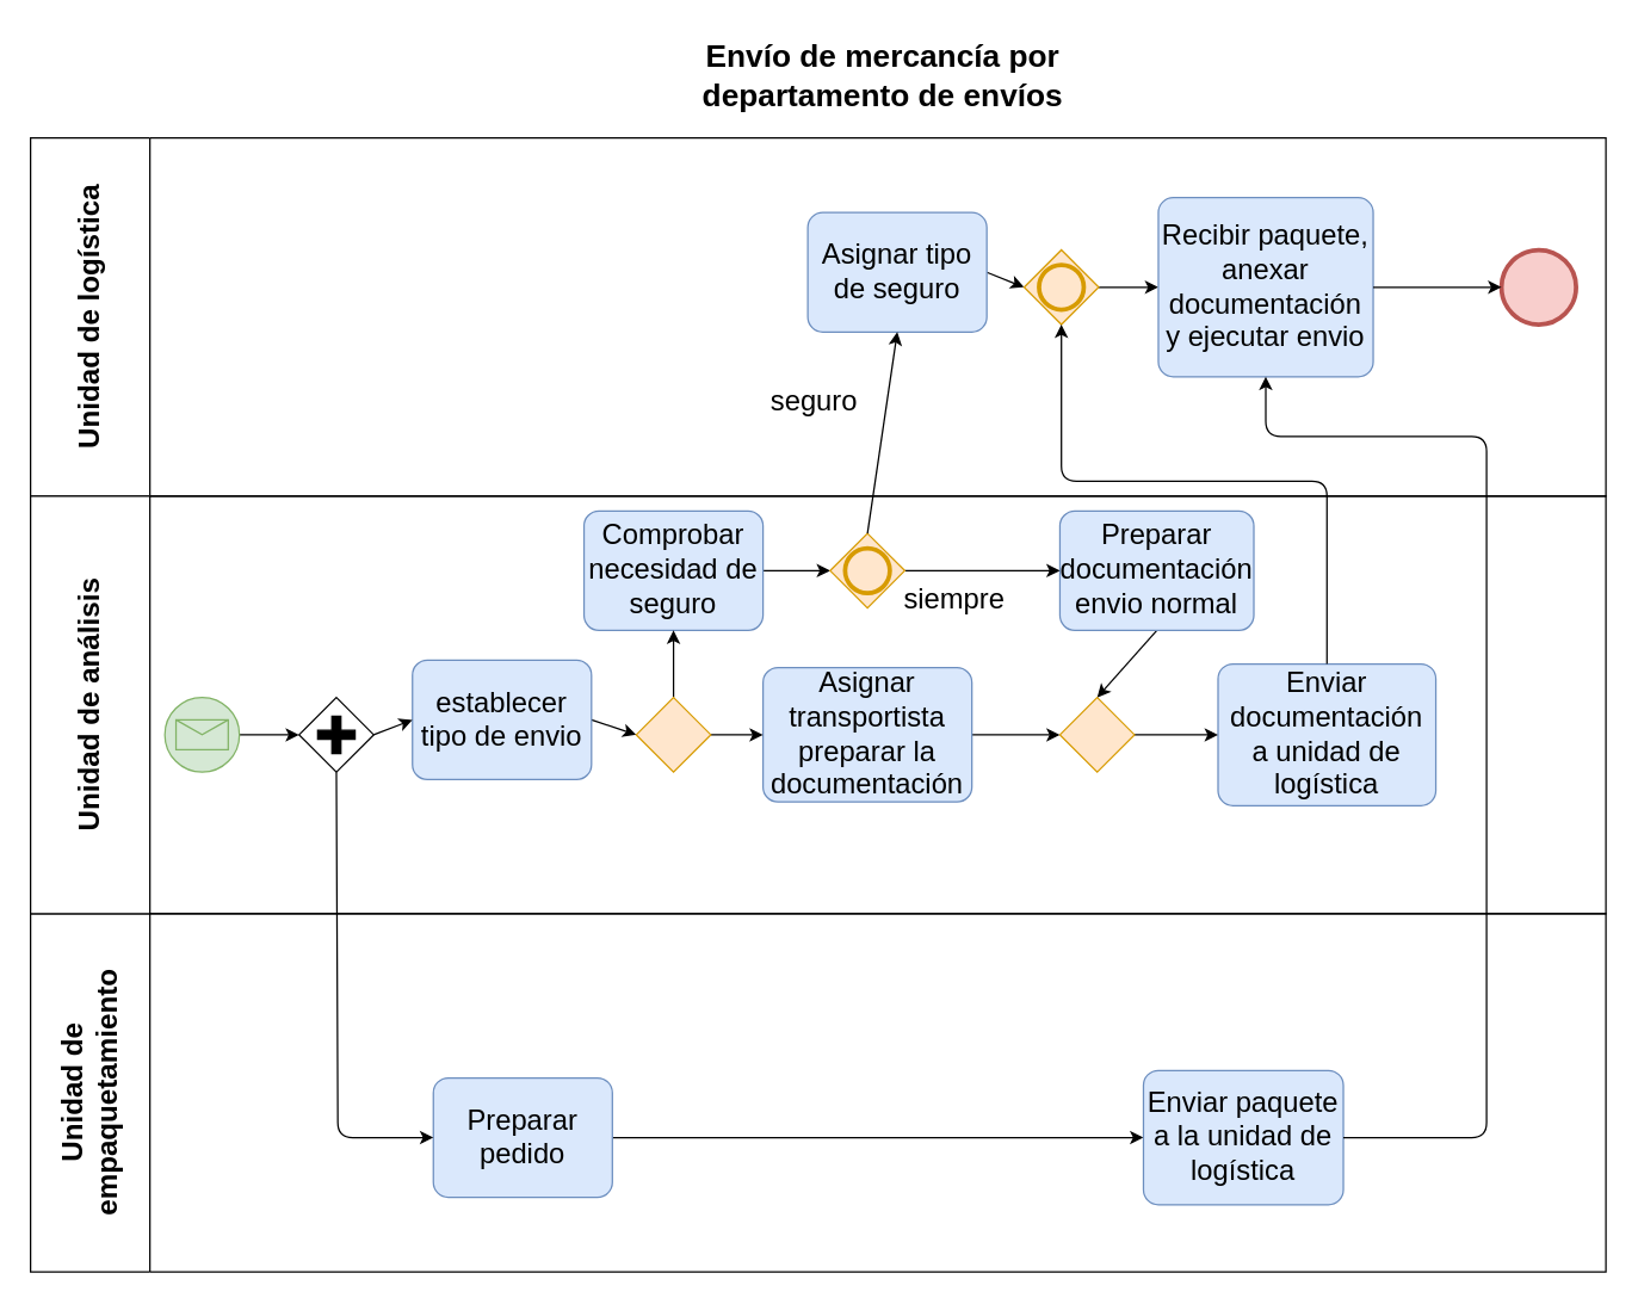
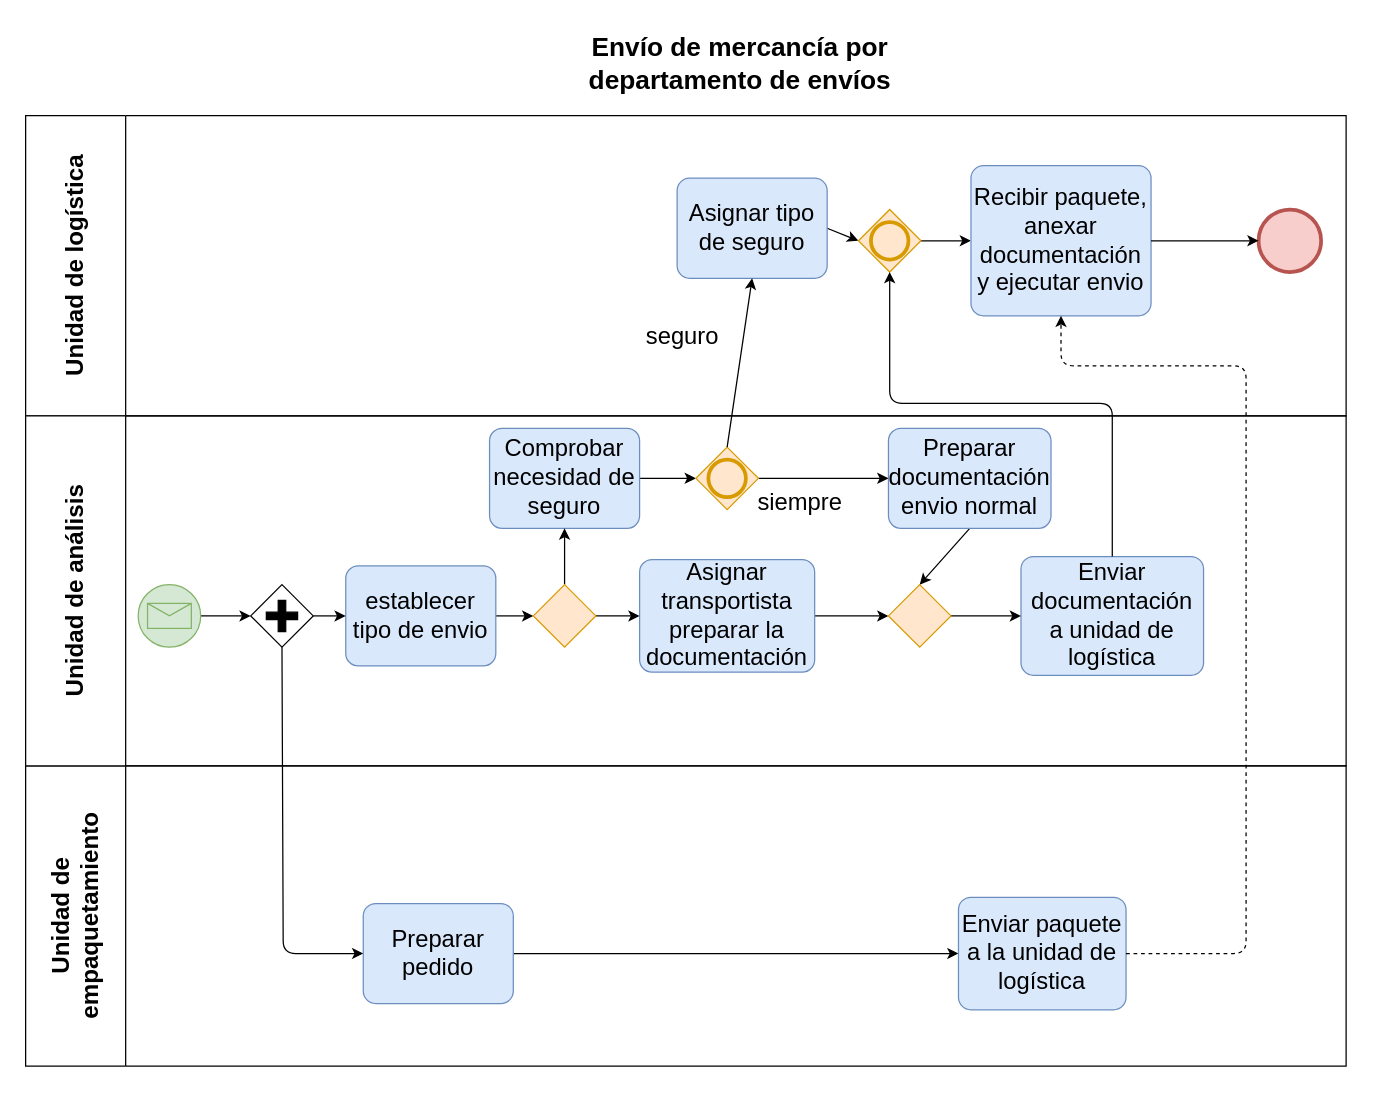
  <mxCell id="0" />
  <mxCell id="1" parent="0" />
  <mxCell id="2" value="&lt;p class=&quot;MsoNormal&quot;&gt;&lt;b&gt;&lt;span style=&quot;font-size: 14.5pt; line-height: 107%; font-family: Helvetica, sans-serif; background-image: initial; background-position: initial; background-size: initial; background-repeat: initial; background-attachment: initial; background-origin: initial; background-clip: initial;&quot;&gt;Unidad de logística&lt;/span&gt;&lt;/b&gt;&lt;/p&gt;" style="swimlane;startSize=80;horizontal=0;html=1;whiteSpace=wrap;fontSize=19;" parent="1" vertex="1"><mxGeometry x="20" y="92" width="1056" height="240" as="geometry" /></mxCell>
  <mxCell id="3" style="edgeStyle=none;html=1;exitX=1;exitY=0.5;exitDx=0;exitDy=0;exitPerimeter=0;entryX=0;entryY=0.5;entryDx=0;entryDy=0;entryPerimeter=0;fontSize=19;" parent="2" source="4" target="7" edge="1"><mxGeometry relative="1" as="geometry" /></mxCell>
  <mxCell id="4" value="Asignar tipo de seguro" style="points=[[0.25,0,0],[0.5,0,0],[0.75,0,0],[1,0.25,0],[1,0.5,0],[1,0.75,0],[0.75,1,0],[0.5,1,0],[0.25,1,0],[0,0.75,0],[0,0.5,0],[0,0.25,0]];shape=mxgraph.bpmn.task;whiteSpace=wrap;rectStyle=rounded;size=10;html=1;taskMarker=abstract;fontSize=19;fillColor=#dae8fc;strokeColor=#6c8ebf;" parent="2" vertex="1"><mxGeometry x="521" y="50" width="120" height="80" as="geometry" /></mxCell>
  <mxCell id="5" value="" style="points=[[0.145,0.145,0],[0.5,0,0],[0.855,0.145,0],[1,0.5,0],[0.855,0.855,0],[0.5,1,0],[0.145,0.855,0],[0,0.5,0]];shape=mxgraph.bpmn.event;html=1;verticalLabelPosition=bottom;labelBackgroundColor=#ffffff;verticalAlign=top;align=center;perimeter=ellipsePerimeter;outlineConnect=0;aspect=fixed;outline=end;symbol=terminate2;fontSize=19;fillColor=#f8cecc;strokeColor=#b85450;" parent="2" vertex="1"><mxGeometry x="986" y="75" width="50" height="50" as="geometry" /></mxCell>
  <mxCell id="6" style="edgeStyle=none;html=1;exitX=1;exitY=0.5;exitDx=0;exitDy=0;exitPerimeter=0;entryX=0;entryY=0.5;entryDx=0;entryDy=0;entryPerimeter=0;fontSize=19;" parent="2" source="7" target="8" edge="1"><mxGeometry relative="1" as="geometry" /></mxCell>
  <mxCell id="7" value="" style="points=[[0.25,0.25,0],[0.5,0,0],[0.75,0.25,0],[1,0.5,0],[0.75,0.75,0],[0.5,1,0],[0.25,0.75,0],[0,0.5,0]];shape=mxgraph.bpmn.gateway2;html=1;verticalLabelPosition=bottom;labelBackgroundColor=#ffffff;verticalAlign=top;align=center;perimeter=rhombusPerimeter;outlineConnect=0;outline=end;symbol=general;fontSize=19;fillColor=#ffe6cc;strokeColor=#d79b00;" parent="2" vertex="1"><mxGeometry x="666" y="75" width="50" height="50" as="geometry" /></mxCell>
  <mxCell id="8" value="Recibir paquete, anexar documentación y ejecutar envio" style="points=[[0.25,0,0],[0.5,0,0],[0.75,0,0],[1,0.25,0],[1,0.5,0],[1,0.75,0],[0.75,1,0],[0.5,1,0],[0.25,1,0],[0,0.75,0],[0,0.5,0],[0,0.25,0]];shape=mxgraph.bpmn.task;whiteSpace=wrap;rectStyle=rounded;size=10;html=1;taskMarker=abstract;fontSize=19;fillColor=#dae8fc;strokeColor=#6c8ebf;" parent="2" vertex="1"><mxGeometry x="756" y="40" width="144" height="120" as="geometry" /></mxCell>
  <mxCell id="9" style="edgeStyle=none;html=1;exitX=1;exitY=0.5;exitDx=0;exitDy=0;exitPerimeter=0;fontSize=19;entryX=0;entryY=0.5;entryDx=0;entryDy=0;entryPerimeter=0;" parent="2" source="8" target="5" edge="1"><mxGeometry relative="1" as="geometry"><mxPoint x="976" y="100" as="targetPoint" /></mxGeometry></mxCell>
  <mxCell id="10" value="&lt;p class=&quot;MsoNormal&quot;&gt;&lt;b&gt;&lt;span style=&quot;font-size: 14.5pt; line-height: 107%; font-family: Helvetica, sans-serif; background-image: initial; background-position: initial; background-size: initial; background-repeat: initial; background-attachment: initial; background-origin: initial; background-clip: initial;&quot;&gt;Unidad de empaquetamiento&lt;/span&gt;&lt;/b&gt;&lt;/p&gt;" style="swimlane;startSize=80;horizontal=0;html=1;whiteSpace=wrap;fontSize=19;" parent="1" vertex="1"><mxGeometry x="20" y="612" width="1056" height="240" as="geometry" /></mxCell>
  <mxCell id="11" style="edgeStyle=none;html=1;exitX=1;exitY=0.5;exitDx=0;exitDy=0;exitPerimeter=0;entryX=0;entryY=0.5;entryDx=0;entryDy=0;entryPerimeter=0;fontSize=19;" parent="10" source="12" target="13" edge="1"><mxGeometry relative="1" as="geometry" /></mxCell>
  <mxCell id="12" value="Preparar pedido" style="points=[[0.25,0,0],[0.5,0,0],[0.75,0,0],[1,0.25,0],[1,0.5,0],[1,0.75,0],[0.75,1,0],[0.5,1,0],[0.25,1,0],[0,0.75,0],[0,0.5,0],[0,0.25,0]];shape=mxgraph.bpmn.task;whiteSpace=wrap;rectStyle=rounded;size=10;html=1;taskMarker=abstract;fontSize=19;fillColor=#dae8fc;strokeColor=#6c8ebf;" parent="10" vertex="1"><mxGeometry x="270" y="110" width="120" height="80" as="geometry" /></mxCell>
  <mxCell id="13" value="Enviar paquete a la unidad de logística" style="points=[[0.25,0,0],[0.5,0,0],[0.75,0,0],[1,0.25,0],[1,0.5,0],[1,0.75,0],[0.75,1,0],[0.5,1,0],[0.25,1,0],[0,0.75,0],[0,0.5,0],[0,0.25,0]];shape=mxgraph.bpmn.task;whiteSpace=wrap;rectStyle=rounded;size=10;html=1;taskMarker=abstract;fontSize=19;fillColor=#dae8fc;strokeColor=#6c8ebf;" parent="10" vertex="1"><mxGeometry x="746" y="105" width="134" height="90" as="geometry" /></mxCell>
  <mxCell id="14" value="&lt;p class=&quot;MsoNormal&quot;&gt;&lt;b&gt;&lt;span style=&quot;font-size: 14.5pt; line-height: 107%; font-family: Helvetica, sans-serif; background-image: initial; background-position: initial; background-size: initial; background-repeat: initial; background-attachment: initial; background-origin: initial; background-clip: initial;&quot;&gt;Unidad de análisis&lt;/span&gt;&lt;/b&gt;&lt;/p&gt;" style="swimlane;startSize=80;horizontal=0;html=1;whiteSpace=wrap;fontSize=19;" parent="1" vertex="1"><mxGeometry x="20" y="332" width="1056" height="280" as="geometry" /></mxCell>
  <mxCell id="15" style="edgeStyle=none;html=1;exitX=1;exitY=0.5;exitDx=0;exitDy=0;exitPerimeter=0;entryX=0;entryY=0.5;entryDx=0;entryDy=0;entryPerimeter=0;fontSize=19;" parent="14" source="16" target="29" edge="1"><mxGeometry relative="1" as="geometry" /></mxCell>
- <mxCell id="16" value="establecer tipo de envio" style="points=[[0.25,0,0],[0.5,0,0],[0.75,0,0],[1,0.25,0],[1,0.5,0],[1,0.75,0],[0.75,1,0],[0.5,1,0],[0.25,1,0],[0,0.75,0],[0,0.5,0],[0,0.25,0]];shape=mxgraph.bpmn.task;whiteSpace=wrap;rectStyle=rounded;size=10;html=1;taskMarker=abstract;fontSize=19;fillColor=#dae8fc;strokeColor=#6c8ebf;" parent="14" vertex="1"><mxGeometry x="256" y="110" width="120" height="80" as="geometry" /></mxCell>
+ <mxCell id="16" value="establecer tipo de envio" style="points=[[0.25,0,0],[0.5,0,0],[0.75,0,0],[1,0.25,0],[1,0.5,0],[1,0.75,0],[0.75,1,0],[0.5,1,0],[0.25,1,0],[0,0.75,0],[0,0.5,0],[0,0.25,0]];shape=mxgraph.bpmn.task;whiteSpace=wrap;rectStyle=rounded;size=10;html=1;taskMarker=abstract;fontSize=19;fillColor=#dae8fc;strokeColor=#6c8ebf;" parent="14" vertex="1"><mxGeometry x="256" y="120" width="120" height="80" as="geometry" /></mxCell>
  <mxCell id="17" style="edgeStyle=none;html=1;exitX=1;exitY=0.5;exitDx=0;exitDy=0;exitPerimeter=0;entryX=0;entryY=0.5;entryDx=0;entryDy=0;entryPerimeter=0;fontSize=19;" parent="14" source="18" target="31" edge="1"><mxGeometry relative="1" as="geometry" /></mxCell>
  <mxCell id="18" value="Comprobar necesidad de seguro" style="points=[[0.25,0,0],[0.5,0,0],[0.75,0,0],[1,0.25,0],[1,0.5,0],[1,0.75,0],[0.75,1,0],[0.5,1,0],[0.25,1,0],[0,0.75,0],[0,0.5,0],[0,0.25,0]];shape=mxgraph.bpmn.task;whiteSpace=wrap;rectStyle=rounded;size=10;html=1;taskMarker=abstract;fontSize=19;fillColor=#dae8fc;strokeColor=#6c8ebf;" parent="14" vertex="1"><mxGeometry x="371" y="10" width="120" height="80" as="geometry" /></mxCell>
  <mxCell id="19" style="edgeStyle=none;html=1;exitX=1;exitY=0.5;exitDx=0;exitDy=0;exitPerimeter=0;entryX=0;entryY=0.5;entryDx=0;entryDy=0;entryPerimeter=0;fontSize=19;" parent="14" source="20" target="34" edge="1"><mxGeometry relative="1" as="geometry" /></mxCell>
  <mxCell id="20" value="Asignar transportista preparar la documentación" style="points=[[0.25,0,0],[0.5,0,0],[0.75,0,0],[1,0.25,0],[1,0.5,0],[1,0.75,0],[0.75,1,0],[0.5,1,0],[0.25,1,0],[0,0.75,0],[0,0.5,0],[0,0.25,0]];shape=mxgraph.bpmn.task;whiteSpace=wrap;rectStyle=rounded;size=10;html=1;taskMarker=abstract;fontSize=19;fillColor=#dae8fc;strokeColor=#6c8ebf;" parent="14" vertex="1"><mxGeometry x="491" y="115" width="140" height="90" as="geometry" /></mxCell>
  <mxCell id="21" style="edgeStyle=none;html=1;exitX=0.5;exitY=1;exitDx=0;exitDy=0;exitPerimeter=0;entryX=0.5;entryY=0;entryDx=0;entryDy=0;entryPerimeter=0;fontSize=19;" parent="14" source="22" target="34" edge="1"><mxGeometry relative="1" as="geometry" /></mxCell>
  <mxCell id="22" value="Preparar documentación envio normal" style="points=[[0.25,0,0],[0.5,0,0],[0.75,0,0],[1,0.25,0],[1,0.5,0],[1,0.75,0],[0.75,1,0],[0.5,1,0],[0.25,1,0],[0,0.75,0],[0,0.5,0],[0,0.25,0]];shape=mxgraph.bpmn.task;whiteSpace=wrap;rectStyle=rounded;size=10;html=1;taskMarker=abstract;fontSize=19;fillColor=#dae8fc;strokeColor=#6c8ebf;" parent="14" vertex="1"><mxGeometry x="690" y="10" width="130" height="80" as="geometry" /></mxCell>
  <mxCell id="23" style="edgeStyle=none;html=1;exitX=1;exitY=0.5;exitDx=0;exitDy=0;exitPerimeter=0;entryX=0;entryY=0.5;entryDx=0;entryDy=0;entryPerimeter=0;fontSize=19;" parent="14" source="24" target="26" edge="1"><mxGeometry relative="1" as="geometry" /></mxCell>
  <mxCell id="24" value="" style="points=[[0.145,0.145,0],[0.5,0,0],[0.855,0.145,0],[1,0.5,0],[0.855,0.855,0],[0.5,1,0],[0.145,0.855,0],[0,0.5,0]];shape=mxgraph.bpmn.event;html=1;verticalLabelPosition=bottom;labelBackgroundColor=#ffffff;verticalAlign=top;align=center;perimeter=ellipsePerimeter;outlineConnect=0;aspect=fixed;outline=standard;symbol=message;fontSize=19;fillColor=#d5e8d4;strokeColor=#82b366;" parent="14" vertex="1"><mxGeometry x="90" y="135" width="50" height="50" as="geometry" /></mxCell>
  <mxCell id="25" style="edgeStyle=none;html=1;exitX=1;exitY=0.5;exitDx=0;exitDy=0;exitPerimeter=0;entryX=0;entryY=0.5;entryDx=0;entryDy=0;entryPerimeter=0;fontSize=19;" parent="14" source="26" target="16" edge="1"><mxGeometry relative="1" as="geometry" /></mxCell>
  <mxCell id="26" value="" style="points=[[0.25,0.25,0],[0.5,0,0],[0.75,0.25,0],[1,0.5,0],[0.75,0.75,0],[0.5,1,0],[0.25,0.75,0],[0,0.5,0]];shape=mxgraph.bpmn.gateway2;html=1;verticalLabelPosition=bottom;labelBackgroundColor=#ffffff;verticalAlign=top;align=center;perimeter=rhombusPerimeter;outlineConnect=0;outline=none;symbol=none;gwType=parallel;fontSize=19;" parent="14" vertex="1"><mxGeometry x="180" y="135" width="50" height="50" as="geometry" /></mxCell>
  <mxCell id="27" style="edgeStyle=none;html=1;exitX=1;exitY=0.5;exitDx=0;exitDy=0;exitPerimeter=0;entryX=0;entryY=0.5;entryDx=0;entryDy=0;entryPerimeter=0;fontSize=19;" parent="14" source="29" target="20" edge="1"><mxGeometry relative="1" as="geometry" /></mxCell>
  <mxCell id="28" style="edgeStyle=none;html=1;exitX=0.5;exitY=0;exitDx=0;exitDy=0;exitPerimeter=0;entryX=0.5;entryY=1;entryDx=0;entryDy=0;entryPerimeter=0;fontSize=19;" parent="14" source="29" target="18" edge="1"><mxGeometry relative="1" as="geometry" /></mxCell>
  <mxCell id="29" value="" style="points=[[0.25,0.25,0],[0.5,0,0],[0.75,0.25,0],[1,0.5,0],[0.75,0.75,0],[0.5,1,0],[0.25,0.75,0],[0,0.5,0]];shape=mxgraph.bpmn.gateway2;html=1;verticalLabelPosition=bottom;labelBackgroundColor=#ffffff;verticalAlign=top;align=center;perimeter=rhombusPerimeter;outlineConnect=0;outline=none;symbol=none;fontSize=19;fillColor=#ffe6cc;strokeColor=#d79b00;" parent="14" vertex="1"><mxGeometry x="406" y="135" width="50" height="50" as="geometry" /></mxCell>
  <mxCell id="30" value="siempre" style="edgeStyle=none;html=1;exitX=1;exitY=0.5;exitDx=0;exitDy=0;exitPerimeter=0;entryX=0;entryY=0.5;entryDx=0;entryDy=0;entryPerimeter=0;fontSize=19;" parent="14" source="31" target="22" edge="1"><mxGeometry x="-0.36" y="-20" relative="1" as="geometry"><mxPoint as="offset" /></mxGeometry></mxCell>
  <mxCell id="31" value="" style="points=[[0.25,0.25,0],[0.5,0,0],[0.75,0.25,0],[1,0.5,0],[0.75,0.75,0],[0.5,1,0],[0.25,0.75,0],[0,0.5,0]];shape=mxgraph.bpmn.gateway2;html=1;verticalLabelPosition=bottom;labelBackgroundColor=#ffffff;verticalAlign=top;align=center;perimeter=rhombusPerimeter;outlineConnect=0;outline=end;symbol=general;fontSize=19;fillColor=#ffe6cc;strokeColor=#d79b00;" parent="14" vertex="1"><mxGeometry x="536" y="25" width="50" height="50" as="geometry" /></mxCell>
  <mxCell id="32" value="Enviar documentación a unidad de logística" style="points=[[0.25,0,0],[0.5,0,0],[0.75,0,0],[1,0.25,0],[1,0.5,0],[1,0.75,0],[0.75,1,0],[0.5,1,0],[0.25,1,0],[0,0.75,0],[0,0.5,0],[0,0.25,0]];shape=mxgraph.bpmn.task;whiteSpace=wrap;rectStyle=rounded;size=10;html=1;taskMarker=abstract;fontSize=19;fillColor=#dae8fc;strokeColor=#6c8ebf;" parent="14" vertex="1"><mxGeometry x="796" y="112.5" width="146" height="95" as="geometry" /></mxCell>
  <mxCell id="33" style="edgeStyle=none;html=1;exitX=1;exitY=0.5;exitDx=0;exitDy=0;exitPerimeter=0;entryX=0;entryY=0.5;entryDx=0;entryDy=0;entryPerimeter=0;fontSize=19;" parent="14" source="34" target="32" edge="1"><mxGeometry relative="1" as="geometry" /></mxCell>
  <mxCell id="34" value="" style="points=[[0.25,0.25,0],[0.5,0,0],[0.75,0.25,0],[1,0.5,0],[0.75,0.75,0],[0.5,1,0],[0.25,0.75,0],[0,0.5,0]];shape=mxgraph.bpmn.gateway2;html=1;verticalLabelPosition=bottom;labelBackgroundColor=#ffffff;verticalAlign=top;align=center;perimeter=rhombusPerimeter;outlineConnect=0;outline=none;symbol=none;fontSize=19;fillColor=#ffe6cc;strokeColor=#d79b00;" parent="14" vertex="1"><mxGeometry x="690" y="135" width="50" height="50" as="geometry" /></mxCell>
  <mxCell id="35" style="edgeStyle=none;html=1;exitX=0.5;exitY=1;exitDx=0;exitDy=0;exitPerimeter=0;entryX=0;entryY=0.5;entryDx=0;entryDy=0;entryPerimeter=0;fontSize=19;" parent="1" source="26" target="12" edge="1"><mxGeometry relative="1" as="geometry"><Array as="points"><mxPoint x="226" y="762" /></Array></mxGeometry></mxCell>
  <mxCell id="36" value="seguro" style="edgeStyle=none;html=1;exitX=0.5;exitY=0;exitDx=0;exitDy=0;exitPerimeter=0;entryX=0.5;entryY=1;entryDx=0;entryDy=0;entryPerimeter=0;fontSize=19;" parent="1" source="31" target="4" edge="1"><mxGeometry x="0.2" y="49" relative="1" as="geometry"><mxPoint as="offset" /></mxGeometry></mxCell>
- <mxCell id="37" style="edgeStyle=none;html=1;exitX=1;exitY=0.5;exitDx=0;exitDy=0;exitPerimeter=0;fontSize=19;entryX=0.5;entryY=1;entryDx=0;entryDy=0;entryPerimeter=0;" parent="1" source="13" target="8" edge="1"><mxGeometry relative="1" as="geometry"><mxPoint x="1006" y="682" as="targetPoint" /><Array as="points"><mxPoint x="996" y="762" /><mxPoint x="996" y="292" /><mxPoint x="848" y="292" /></Array></mxGeometry></mxCell>
+ <mxCell id="37" style="edgeStyle=none;html=1;exitX=1;exitY=0.5;exitDx=0;exitDy=0;exitPerimeter=0;fontSize=19;entryX=0.5;entryY=1;entryDx=0;entryDy=0;entryPerimeter=0;dashed=1;" parent="1" source="13" target="8" edge="1"><mxGeometry relative="1" as="geometry"><mxPoint x="1006" y="682" as="targetPoint" /><Array as="points"><mxPoint x="996" y="762" /><mxPoint x="996" y="292" /><mxPoint x="848" y="292" /></Array></mxGeometry></mxCell>
  <mxCell id="38" style="edgeStyle=none;html=1;exitX=0.5;exitY=0;exitDx=0;exitDy=0;exitPerimeter=0;entryX=0.5;entryY=1;entryDx=0;entryDy=0;entryPerimeter=0;fontSize=19;" parent="1" source="32" target="7" edge="1"><mxGeometry relative="1" as="geometry"><Array as="points"><mxPoint x="889" y="322" /><mxPoint x="711" y="322" /></Array></mxGeometry></mxCell>
  <mxCell id="39" value="&lt;span style=&quot;font-size: 21px; line-height: 107%; font-family: Calibri, sans-serif; background: white;&quot;&gt;Envío de mercancía por&lt;br style=&quot;font-size: 21px;&quot;&gt;departamento de envíos&lt;/span&gt;" style="text;html=1;align=center;verticalAlign=middle;resizable=0;points=[];autosize=1;strokeColor=none;fillColor=none;fontSize=21;fontStyle=1" parent="1" vertex="1"><mxGeometry x="471" y="20" width="240" height="60" as="geometry" /></mxCell>
